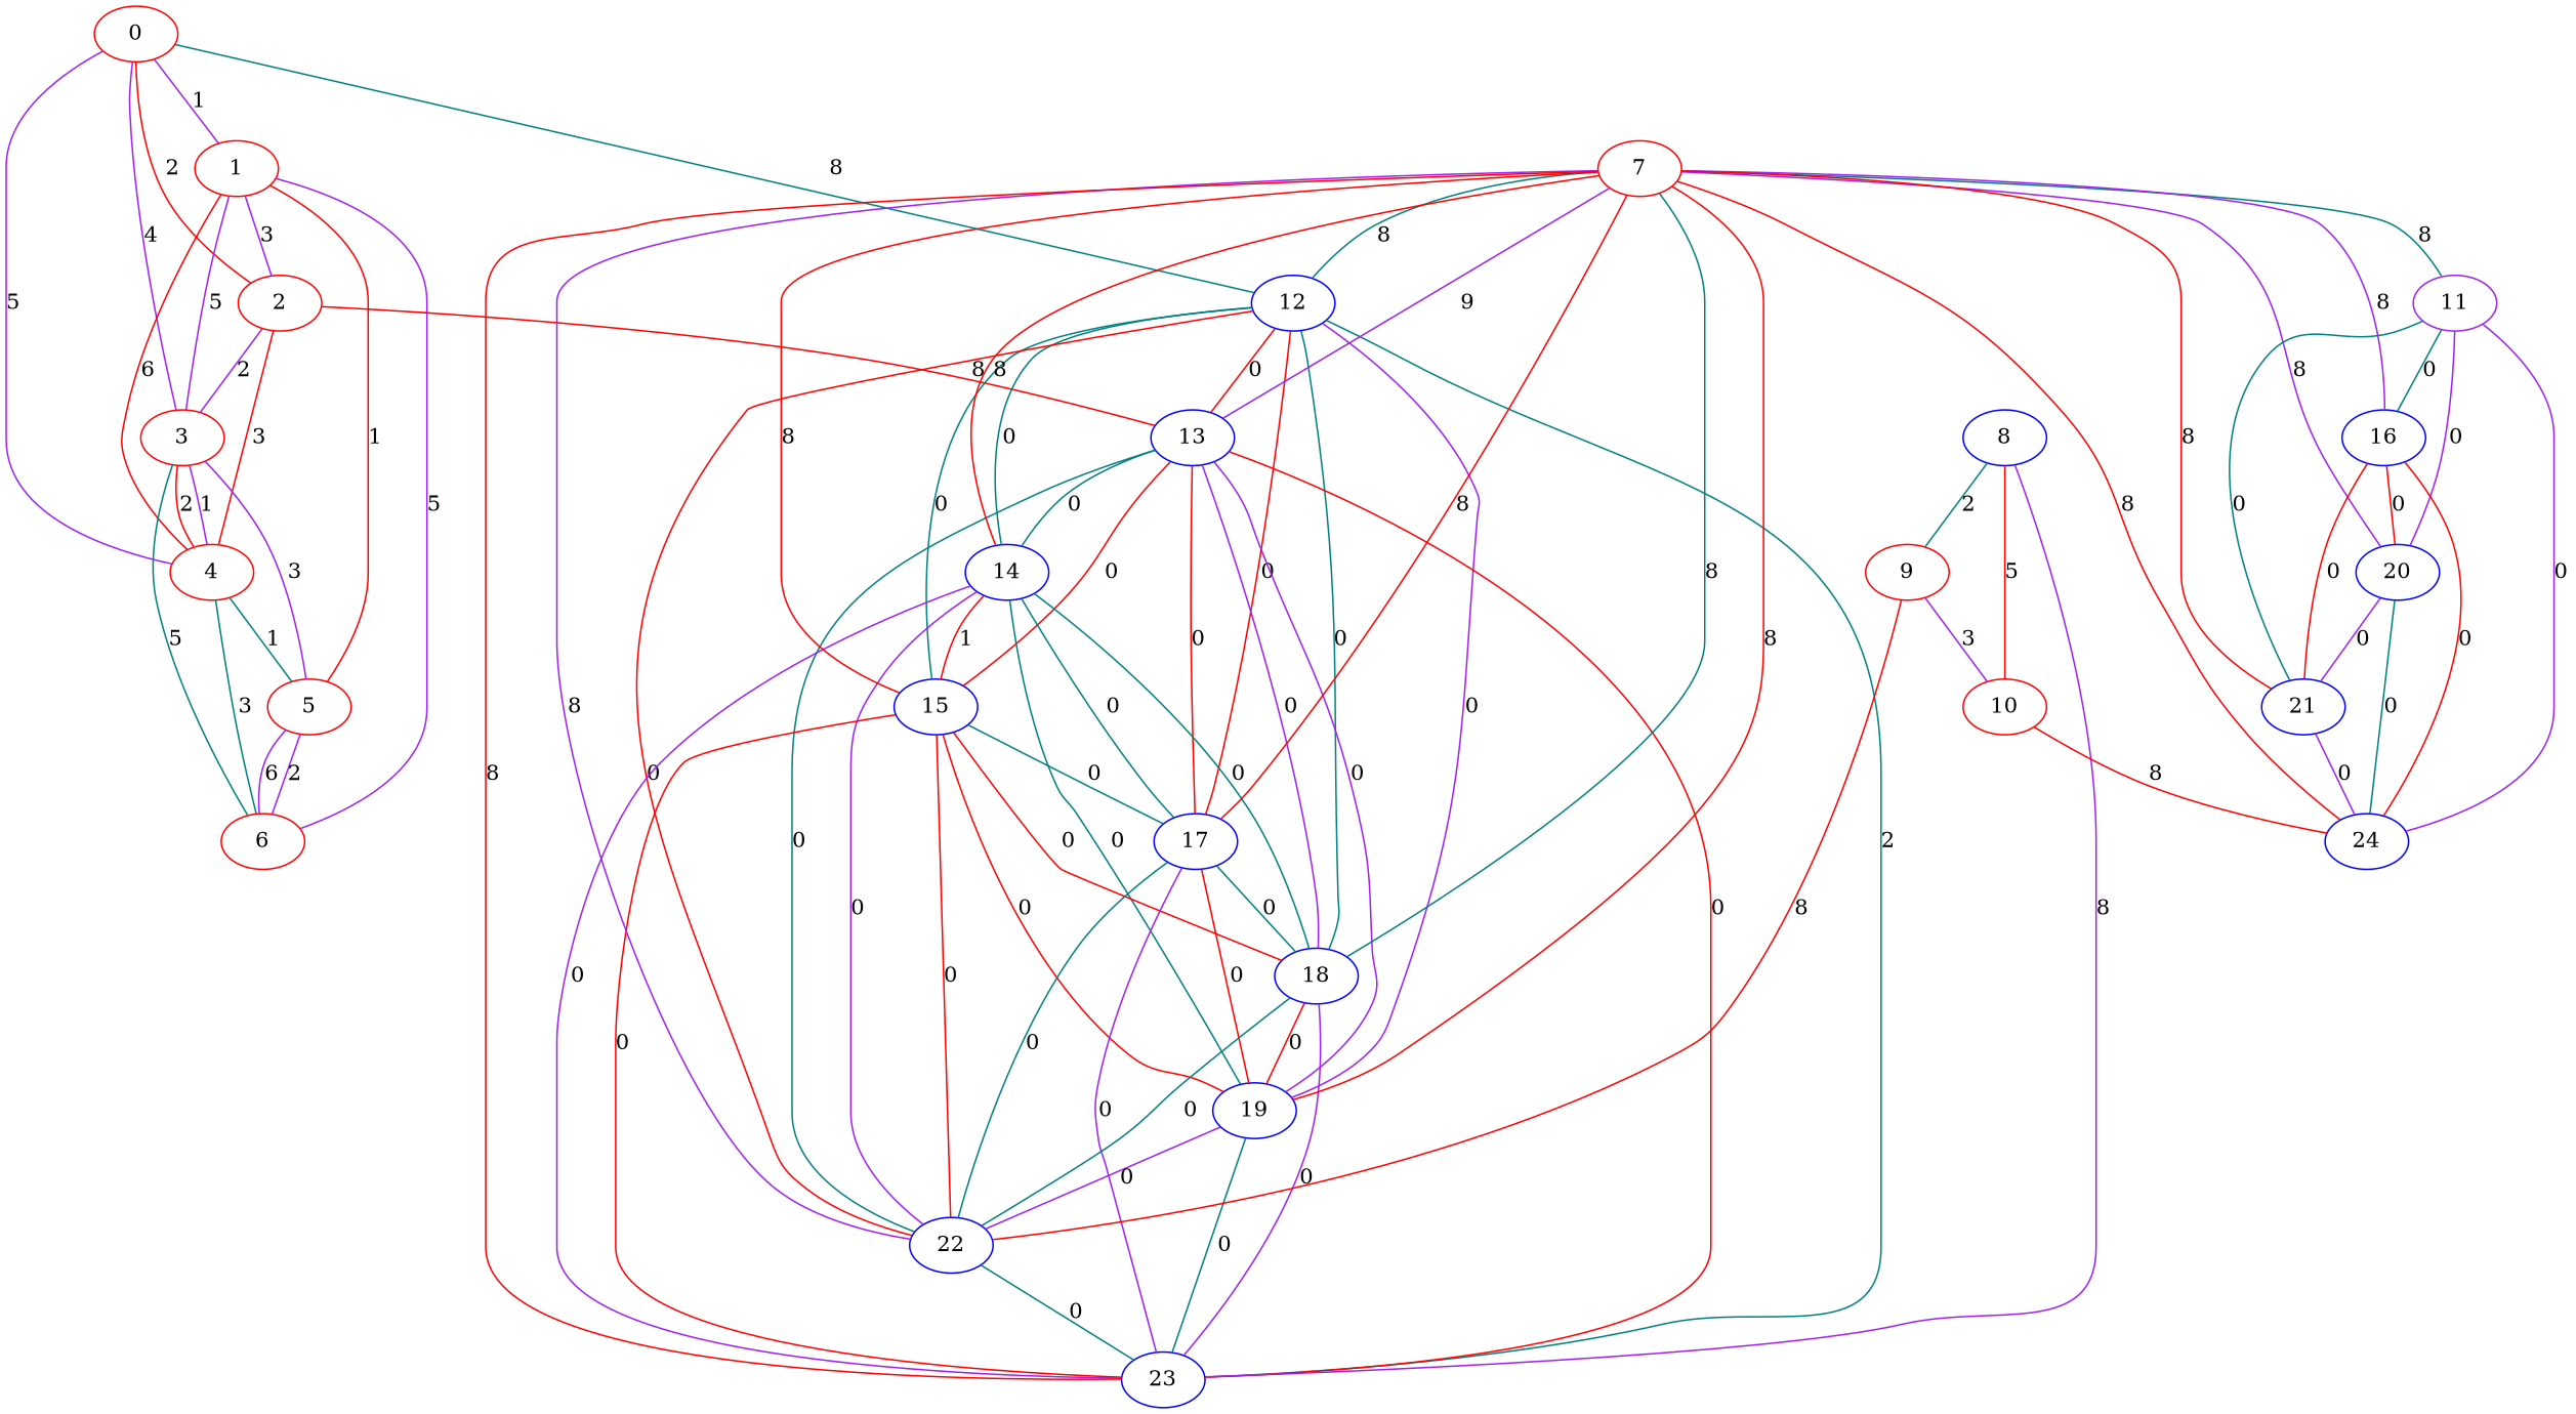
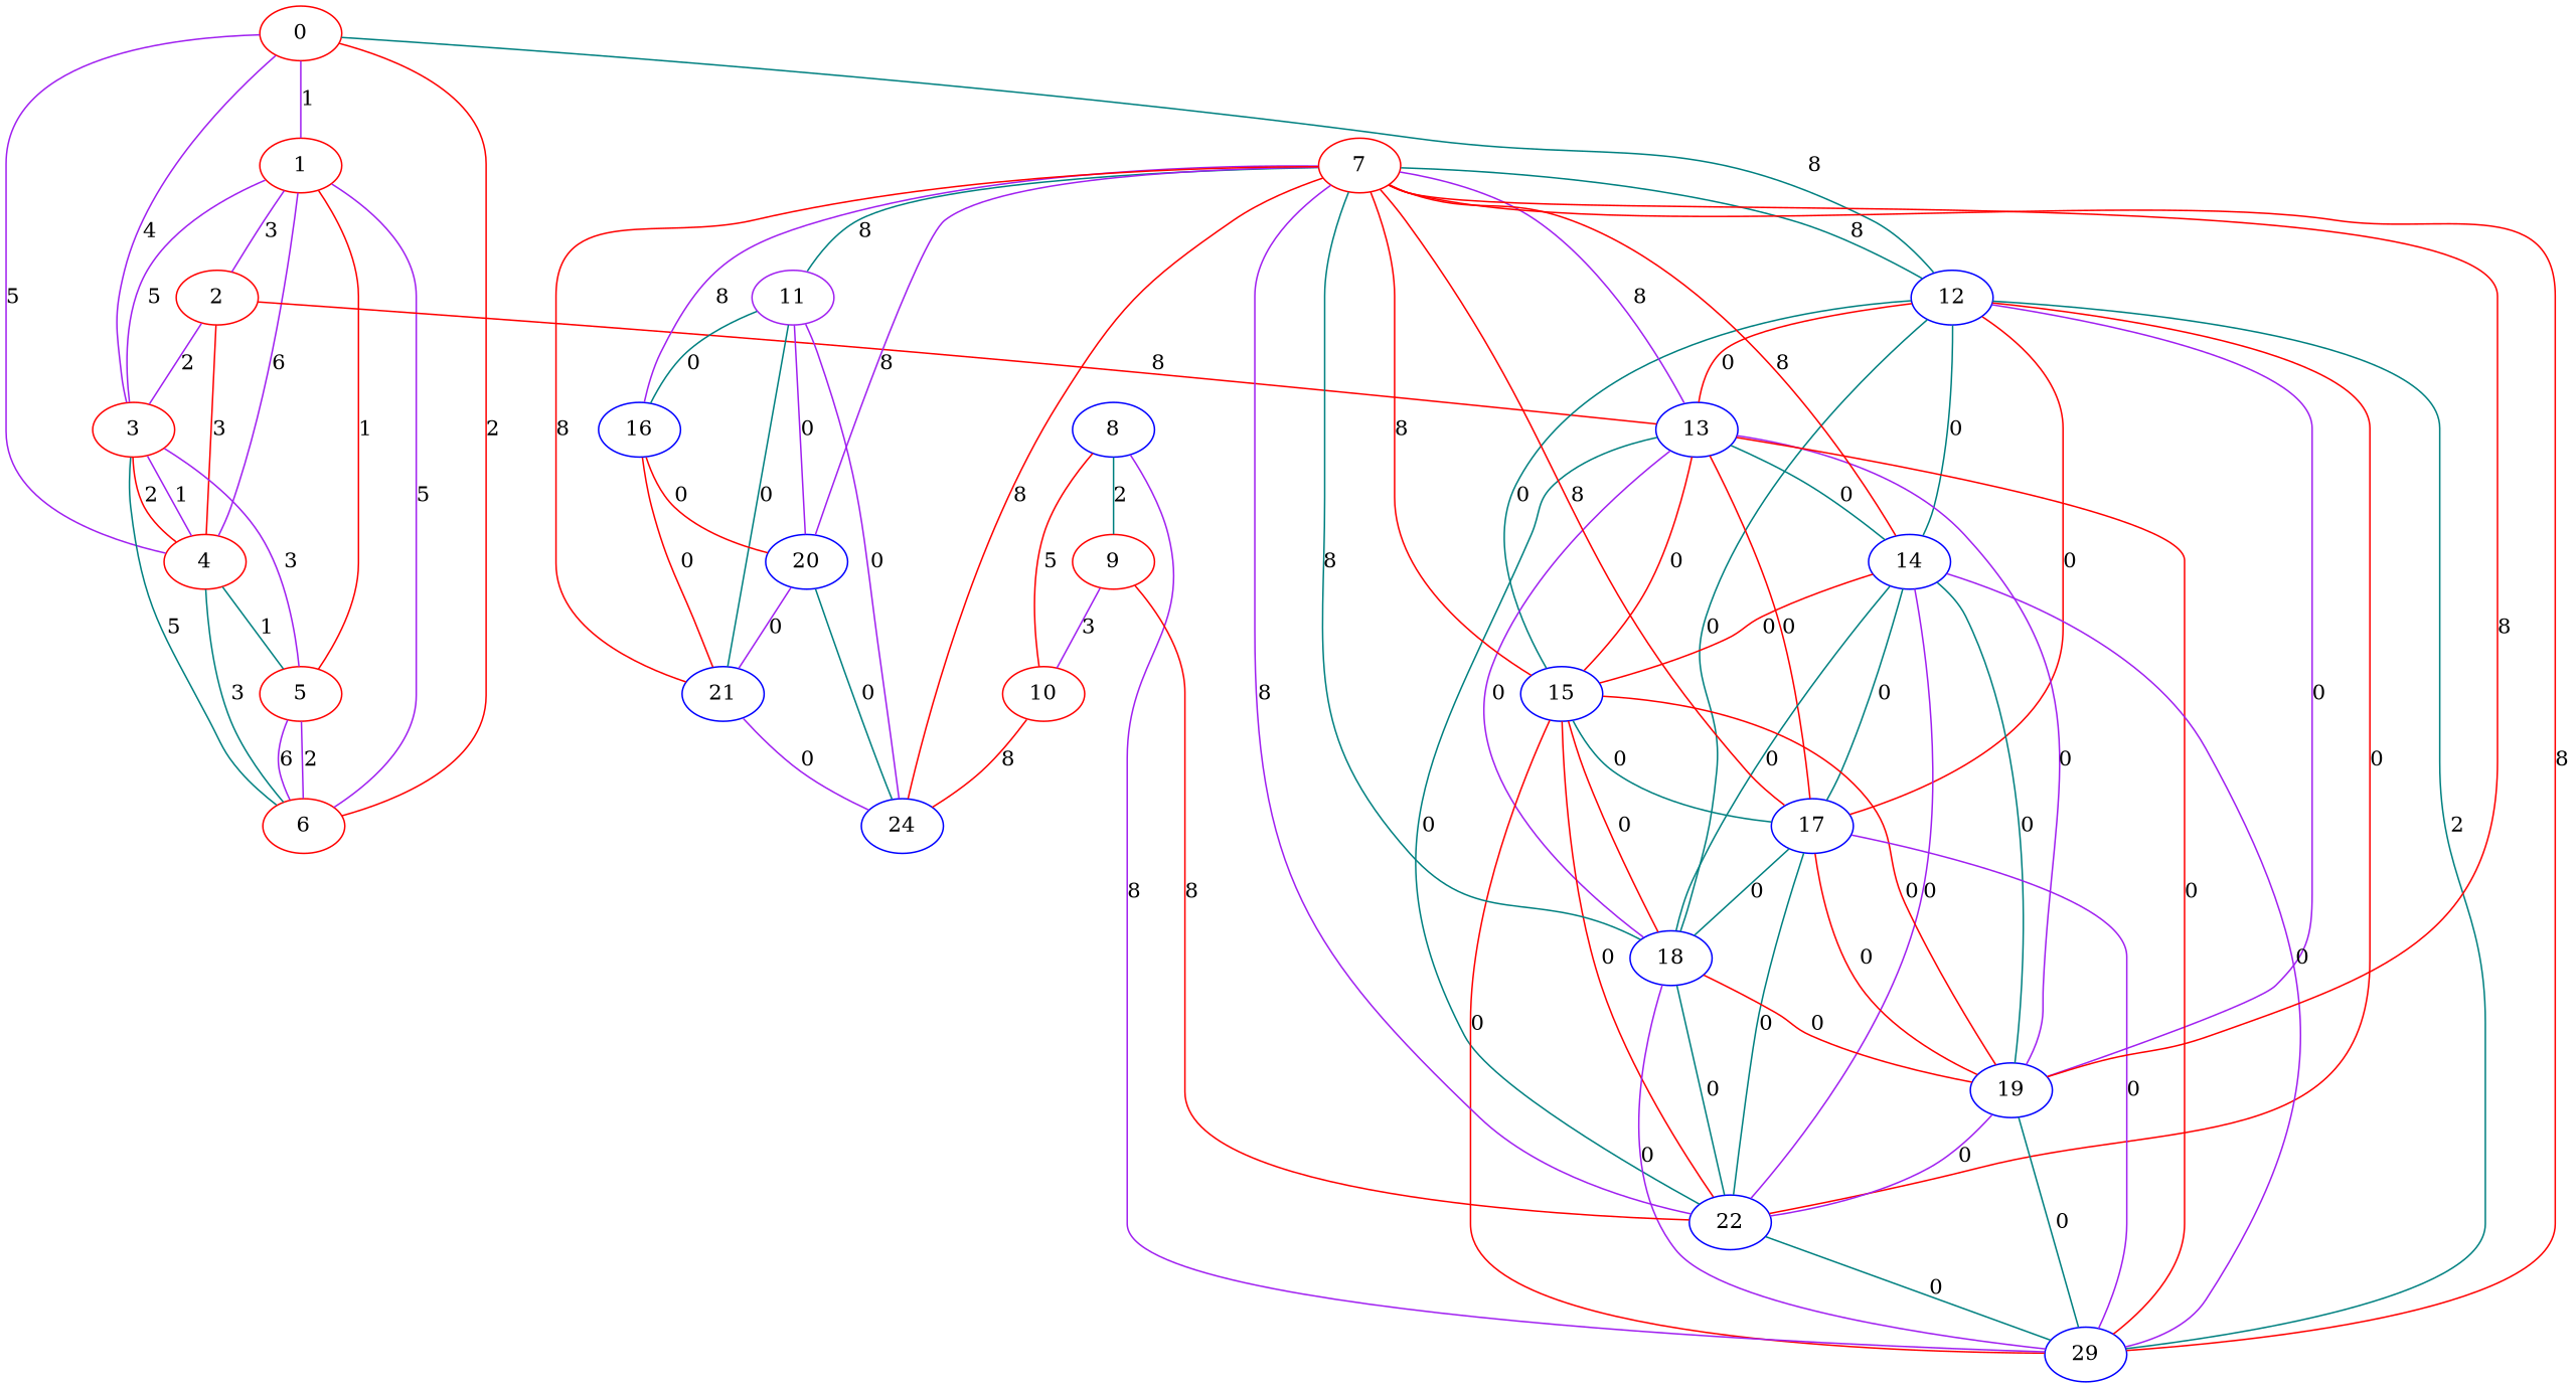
  graph {
    node [color=blue weight=3]
    edge [color=red]
    0 [color=red weight=1]
    1 [color=red weight=1]
    2 [color=red weight=1]
    3 [color=red weight=1]
    4 [color=red weight=1]
    12
    5 [color=red weight=1]
    6 [color=red weight=1]
    13
    14
    15
    17
    18
    19
    22
-   23
+   23 [label=29]
    7 [color=red weight=1]
    11 [color=purple weight=4]
    16
    20
    21
    24
    8 [weight=1]
    9 [color=red weight=1]
    10 [color=red weight=1]
    0 -- 1 [color=purple label=1]
-   0 -- 2 [label=2]
+   0 -- 6 [label=2]
    0 -- 3 [color=purple label=4]
    0 -- 4 [color=purple label=5]
    0 -- 12 [color=teal label=8]
    1 -- 2 [color=purple label=3]
    1 -- 3 [color=purple label=5]
-   1 -- 4 [label=6]
+   1 -- 4 [color=purple label=6]
    1 -- 5 [label=1]
    1 -- 6 [color=purple label=5]
    2 -- 3 [color=purple label=2]
    2 -- 4 [label=3]
    2 -- 13 [label=8]
    3 -- 4 [color=purple label=1]
    3 -- 4 [label=2]
    3 -- 5 [color=purple label=3]
    3 -- 6 [color=teal label=5]
    4 -- 5 [color=teal label=1]
    4 -- 6 [color=teal label=3]
    12 -- 13 [label=0]
    12 -- 14 [color=teal label=0]
    12 -- 15 [color=teal label=0]
    12 -- 17 [label=0]
    12 -- 18 [color=teal label=0]
    12 -- 19 [color=purple label=0]
    12 -- 22 [label=0]
    12 -- 23 [color=teal label=2]
    5 -- 6 [color=purple label=6]
    5 -- 6 [color=purple label=2]
    13 -- 14 [color=teal label=0]
    13 -- 15 [label=0]
    13 -- 17 [label=0]
    13 -- 18 [color=purple label=0]
    13 -- 19 [color=purple label=0]
    13 -- 22 [color=teal label=0]
    13 -- 23 [label=0]
-   14 -- 15 [label=1]
+   14 -- 15 [label=0]
    14 -- 17 [color=teal label=0]
    14 -- 18 [color=teal label=0]
    14 -- 19 [color=teal label=0]
    14 -- 22 [color=purple label=0]
    14 -- 23 [color=purple label=0]
    15 -- 17 [color=teal label=0]
    15 -- 18 [label=0]
    15 -- 19 [label=0]
    15 -- 22 [label=0]
    15 -- 23 [label=0]
    17 -- 18 [color=teal label=0]
    17 -- 19 [label=0]
    17 -- 22 [color=teal label=0]
    17 -- 23 [color=purple label=0]
    18 -- 19 [label=0]
    18 -- 22 [color=teal label=0]
    18 -- 23 [color=purple label=0]
    19 -- 22 [color=purple label=0]
    19 -- 23 [color=teal label=0]
    22 -- 23 [color=teal label=0]
    7 -- 12 [color=teal label=8]
-   7 -- 13 [color=purple label=9]
+   7 -- 13 [color=purple label=8]
    7 -- 14 [label=8]
    7 -- 15 [label=8]
    7 -- 17 [label=8]
    7 -- 18 [color=teal label=8]
    7 -- 19 [label=8]
    7 -- 22 [color=purple label=8]
    7 -- 23 [label=8]
    7 -- 11 [color=teal label=8]
    7 -- 16 [color=purple label=8]
    7 -- 20 [color=purple label=8]
    7 -- 21 [label=8]
    7 -- 24 [label=8]
    11 -- 16 [color=teal label=0]
    11 -- 20 [color=purple label=0]
    11 -- 21 [color=teal label=0]
    11 -- 24 [color=purple label=0]
    16 -- 20 [label=0]
    16 -- 21 [label=0]
-   16 -- 24 [label=0]
    20 -- 21 [color=purple label=0]
    20 -- 24 [color=teal label=0]
    21 -- 24 [color=purple label=0]
    8 -- 23 [color=purple label=8]
    8 -- 9 [color=teal label=2]
    8 -- 10 [label=5]
    9 -- 22 [label=8]
    9 -- 10 [color=purple label=3]
    10 -- 24 [label=8]
  }
